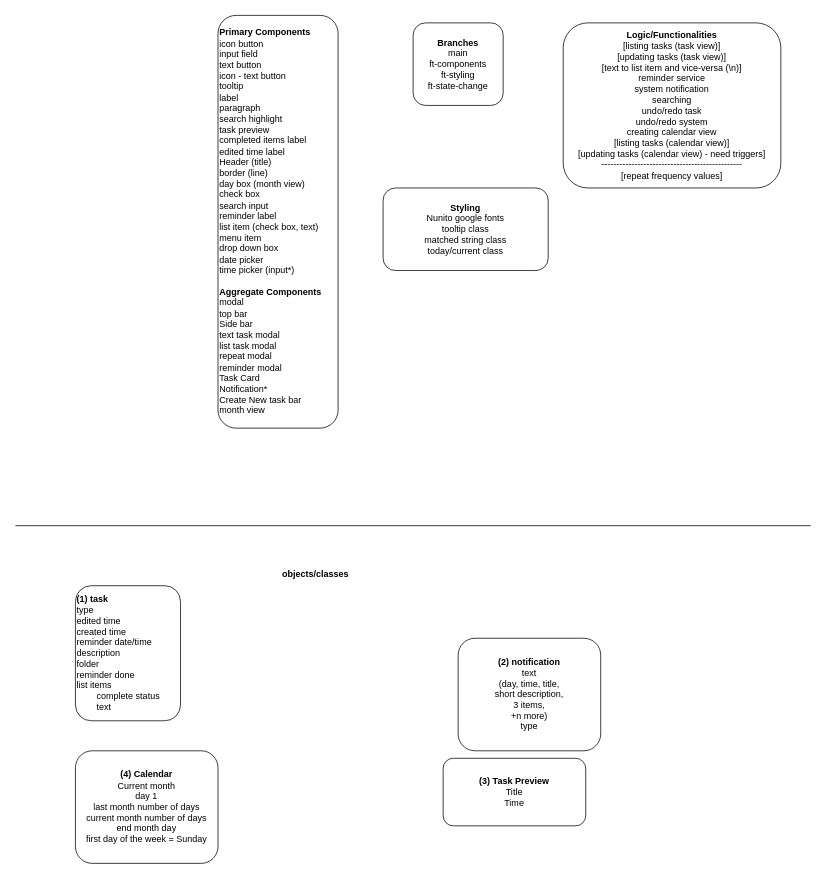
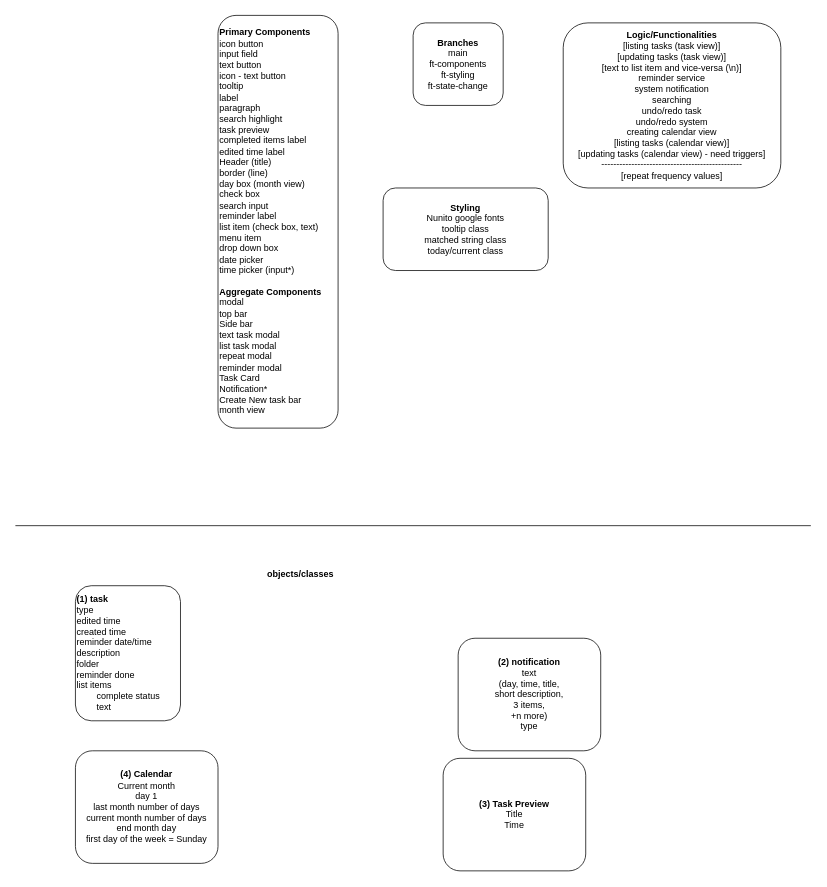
  <mxCell id="0" />
  <mxCell id="1" parent="0" />
  <mxCell id="2" value="&lt;b&gt;Primary Components&lt;/b&gt;&lt;br&gt;icon button&lt;br&gt;input field&lt;br&gt;text button&lt;br&gt;icon - text button&lt;br&gt;tooltip&lt;br&gt;label&lt;br&gt;paragraph&lt;br&gt;search highlight&lt;br&gt;task preview&lt;br&gt;completed items label&lt;br&gt;edited time label&lt;br&gt;Header (title)&lt;br&gt;border (line)&lt;br&gt;day box (month view)&lt;br&gt;check box&lt;br&gt;search input&lt;br&gt;reminder label&lt;br&gt;list item (check box, text)&lt;br&gt;menu item&lt;br&gt;drop down box&lt;br&gt;date picker&lt;br&gt;time picker (input*)&lt;br&gt;&lt;br&gt;&lt;b&gt;Aggregate Components&lt;br&gt;&lt;/b&gt;modal&lt;br&gt;top bar&lt;br&gt;Side bar&lt;br&gt;text task modal&lt;br&gt;list task modal&lt;br&gt;repeat modal&lt;br&gt;reminder modal&lt;br&gt;Task Card&lt;br&gt;Notification*&lt;br&gt;Create New task bar&lt;br&gt;month view" style="rounded=1;whiteSpace=wrap;html=1;align=left;" vertex="1" parent="1"><mxGeometry x="290" y="20" width="160" height="550" as="geometry" /></mxCell>
  <mxCell id="3" value="&lt;b&gt;Branches&lt;/b&gt;&lt;br&gt;main&lt;br&gt;ft-components&lt;br&gt;ft-styling&lt;br&gt;ft-state-change" style="rounded=1;whiteSpace=wrap;html=1;" vertex="1" parent="1"><mxGeometry x="550" y="30" width="120" height="110" as="geometry" /></mxCell>
  <mxCell id="4" value="&lt;b&gt;Logic/Functionalities&lt;br&gt;&lt;/b&gt;[listing tasks (task view)]&lt;br&gt;[updating tasks (task view)]&lt;br&gt;[text to list item and vice-versa (\n)]&lt;br&gt;reminder service&lt;br&gt;system notification&lt;br&gt;searching&lt;br&gt;undo/redo task&lt;br&gt;undo/redo system&lt;br&gt;creating calendar view&lt;br&gt;[listing tasks (calendar view)]&lt;br&gt;[updating tasks (calendar view) - need triggers]&lt;br&gt;-----------------------------------------------&lt;br&gt;[repeat frequency values]" style="rounded=1;whiteSpace=wrap;html=1;" vertex="1" parent="1"><mxGeometry x="750" y="30" width="290" height="220" as="geometry" /></mxCell>
  <mxCell id="5" value="&lt;b&gt;Styling&lt;/b&gt;&lt;br&gt;Nunito google fonts&lt;br&gt;tooltip class&lt;br&gt;matched string class&lt;br&gt;today/current class" style="rounded=1;whiteSpace=wrap;html=1;" vertex="1" parent="1"><mxGeometry x="510" y="250" width="220" height="110" as="geometry" /></mxCell>
  <mxCell id="6" value="" style="endArrow=none;html=1;rounded=0;" edge="1" parent="1"><mxGeometry width="50" height="50" relative="1" as="geometry"><mxPoint x="20" y="700" as="sourcePoint" /><mxPoint x="1080" y="700" as="targetPoint" /></mxGeometry></mxCell>
  <mxCell id="7" value="&lt;b&gt;(1) task&lt;br&gt;&lt;/b&gt;type&lt;br&gt;edited time&lt;br&gt;created time&lt;br&gt;reminder date/time&lt;br&gt;description&lt;br&gt;folder&lt;br&gt;reminder done&lt;br&gt;list items&lt;br&gt;&lt;div&gt;&lt;span style=&quot;white-space: pre&quot;&gt;&#09;&lt;/span&gt;&lt;span&gt;complete status&lt;/span&gt;&lt;/div&gt;&lt;span style=&quot;white-space: pre&quot;&gt;&#09;&lt;/span&gt;text" style="rounded=1;whiteSpace=wrap;html=1;align=left;" vertex="1" parent="1"><mxGeometry x="100" y="780" width="140" height="180" as="geometry" /></mxCell>
- <mxCell id="8" value="&lt;b&gt;objects/classes&lt;/b&gt;" style="text;html=1;strokeColor=none;fillColor=none;align=center;verticalAlign=middle;whiteSpace=wrap;rounded=0;" vertex="1" parent="1"><mxGeometry x="390" y="750" width="60" height="30" as="geometry" /></mxCell>
+ <mxCell id="8" value="&lt;b&gt;objects/classes&lt;/b&gt;" style="text;html=1;strokeColor=none;fillColor=none;align=center;verticalAlign=middle;whiteSpace=wrap;rounded=0;" vertex="1" parent="1"><mxGeometry x="370" y="750" width="60" height="30" as="geometry" /></mxCell>
  <mxCell id="9" value="&lt;b&gt;(2) notification&lt;/b&gt;&lt;br&gt;text&lt;br&gt;(day, time, title, &lt;br&gt;short description,&lt;br&gt;3 items,&lt;br&gt;+n more)&lt;br&gt;type" style="rounded=1;whiteSpace=wrap;html=1;" vertex="1" parent="1"><mxGeometry x="610" y="850" width="190" height="150" as="geometry" /></mxCell>
- <mxCell id="10" value="&lt;b&gt;(3) Task Preview&lt;/b&gt;&lt;br&gt;Title&lt;br&gt;Time" style="rounded=1;whiteSpace=wrap;html=1;" vertex="1" parent="1"><mxGeometry x="590" y="1010" width="190" height="90" as="geometry" /></mxCell>
+ <mxCell id="10" value="&lt;b&gt;(3) Task Preview&lt;/b&gt;&lt;br&gt;Title&lt;br&gt;Time" style="rounded=1;whiteSpace=wrap;html=1;" vertex="1" parent="1"><mxGeometry x="590" y="1010" width="190" height="150" as="geometry" /></mxCell>
  <mxCell id="11" value="&lt;b&gt;(4) Calendar&lt;/b&gt;&lt;br&gt;Current month&lt;br&gt;day 1&lt;br&gt;last month number of days&lt;br&gt;current month number of days&lt;br&gt;end month day&lt;br&gt;first day of the week = Sunday" style="rounded=1;whiteSpace=wrap;html=1;" vertex="1" parent="1"><mxGeometry x="100" y="1000" width="190" height="150" as="geometry" /></mxCell>
